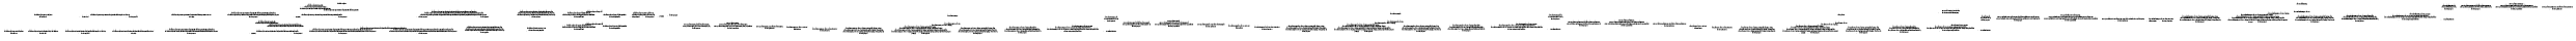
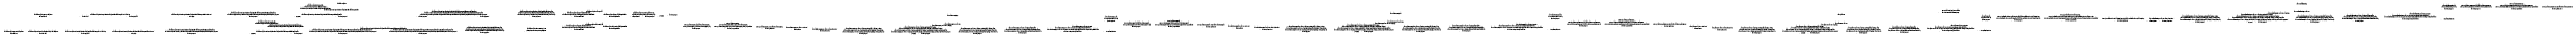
  digraph {
    rankdir=LR
    edge [style=solid]
    n1 [label="Read(CreateSource)"]
    n2 [label="ParMultiDo(Match)"]
    n3 [label="ParMultiDo(AssignShard)"]
    n4 [label="Window.Assign"]
    n5 [label="ParMultiDo(Anonymous)"]
    n6 [label=GroupByKey]
    n7 [label="ParMultiDo(Anonymous)"]
    n8 [label="ParMultiDo(Anonymous)"]
    n9 [label="ParMultiDo(Anonymous)"]
    n10 [label="ParMultiDo(Anonymous)"]
    n11 [label="ParMultiDo(ToReadableFile)"]
    n12 [label="ParMultiDo(BackupFileReader)"]
    n13 [label="Read(CreateSource)"]
    n14 [label="ParMultiDo(Match)"]
    n15 [label="ParMultiDo(AssignShard)"]
    n16 [label="Window.Assign"]
    n17 [label="ParMultiDo(Anonymous)"]
    n18 [label=GroupByKey]
    n19 [label="ParMultiDo(Anonymous)"]
    n20 [label="ParMultiDo(Anonymous)"]
    n21 [label="ParMultiDo(Anonymous)"]
    n22 [label="ParMultiDo(Anonymous)"]
-   n23 [label="ParMultiDo(FilterCommitLogFileByTime)"]
+   n23 [label="CreatePCollectionView(FilterCommitLogFileByTime)"]
    n24 [label="ParMultiDo(ToReadableFile)"]
    n25 [label="ParMultiDo(BackupFileReader)"]
    n26 [label="Flatten.PCollections"]
    n27 [label="ParMultiDo(Anonymous)"]
    n28 [label=GroupByKey]
    n29 [label="ParMultiDo(Anonymous)"]
    n30 [label="ParMultiDo(Anonymous)"]
    n31 [label="ParMultiDo(GroupIntoBatches)"]
    n32 [label="ParMultiDo(SqlBatchWriter)"]
    n33 [label="Flatten.PCollections"]
    n34 [label="ParMultiDo(CollectWindows)"]
    n35 [label="ParMultiDo(Anonymous)"]
    n36 [label=GroupByKey]
    n37 [label="ParMultiDo(Anonymous)"]
    n38 [label="ParMultiDo(Anonymous)"]
    n39 [label="ParMultiDo(Anonymous)"]
    n40 [label="ParMultiDo(VoidKeyToMultimapMaterialization)"]
    n41 [label="View.CreatePCollectionView"]
    n42 [label="ParMultiDo(Anonymous)"]
    n43 [label="ParMultiDo(Anonymous)"]
    n44 [label="ParMultiDo(GroupIntoBatches)"]
    n45 [label="ParMultiDo(SqlBatchWriter)"]
    n46 [label="Flatten.PCollections"]
    n47 [label="ParMultiDo(CollectWindows)"]
    n48 [label="ParMultiDo(Anonymous)"]
    n49 [label=GroupByKey]
    n50 [label="ParMultiDo(Anonymous)"]
    n51 [label="ParMultiDo(Anonymous)"]
    n52 [label="ParMultiDo(Anonymous)"]
    n53 [label="ParMultiDo(VoidKeyToMultimapMaterialization)"]
    n54 [label="View.CreatePCollectionView"]
    n55 [label="ParMultiDo(Anonymous)"]
    n56 [label="ParMultiDo(Anonymous)"]
    n57 [label="ParMultiDo(GroupIntoBatches)"]
    n58 [label="ParMultiDo(SqlBatchWriter)"]
    n59 [label="ParMultiDo(RemoveDomainBaseForeignKeys)"]
    n60 [label="Flatten.PCollections"]
    n61 [label="ParMultiDo(CollectWindows)"]
    n62 [label="ParMultiDo(Anonymous)"]
    n63 [label=GroupByKey]
    n64 [label="ParMultiDo(Anonymous)"]
    n65 [label="ParMultiDo(Anonymous)"]
    n66 [label="ParMultiDo(Anonymous)"]
    n67 [label="ParMultiDo(VoidKeyToMultimapMaterialization)"]
    n68 [label="View.CreatePCollectionView"]
    n69 [label="ParMultiDo(Anonymous)"]
    n70 [label="ParMultiDo(Anonymous)"]
    n71 [label="ParMultiDo(GroupIntoBatches)"]
    n72 [label="ParMultiDo(SqlBatchWriter)"]
    n73 [label="Flatten.PCollections"]
    n74 [label="ParMultiDo(CollectWindows)"]
    n75 [label="ParMultiDo(Anonymous)"]
    n76 [label=GroupByKey]
    n77 [label="ParMultiDo(Anonymous)"]
    n78 [label="ParMultiDo(Anonymous)"]
    n79 [label="ParMultiDo(Anonymous)"]
    n80 [label="ParMultiDo(VoidKeyToMultimapMaterialization)"]
    n81 [label="View.CreatePCollectionView"]
    n82 [label="ParMultiDo(Anonymous)"]
    n83 [label="ParMultiDo(Anonymous)"]
    n84 [label="ParMultiDo(GroupIntoBatches)"]
    n85 [label="ParMultiDo(SqlBatchWriter)"]
    subgraph cluster_1 {
      subgraph cluster_2 {
        label="Load Datastore snapshot"
        n28
        n29
        subgraph cluster_3 {
          label="Load Datastore snapshot/Get export file patterns"
          n1
        }
        subgraph cluster_4 {
          label="Load Datastore snapshot/Find export files"
          subgraph cluster_5 {
            label="Load Datastore snapshot/Find export files/FileIO.MatchAll"
            subgraph cluster_6 {
              label="Load Datastore snapshot/Find export files/FileIO.MatchAll/Reshuffle.ViaRandomKey"
              subgraph cluster_7 {
                label="Load Datastore snapshot/Find export files/FileIO.MatchAll/Reshuffle.ViaRandomKey/Pair with random key"
                n2
                n3
              }
              subgraph cluster_8 {
                label="Load Datastore snapshot/Find export files/FileIO.MatchAll/Reshuffle.ViaRandomKey/Reshuffle"
                subgraph cluster_9 {
                  label="Load Datastore snapshot/Find export files/FileIO.MatchAll/Reshuffle.ViaRandomKey/Reshuffle/Window.Into()"
                  n4
                }
                subgraph cluster_10 {
                  label="Load Datastore snapshot/Find export files/FileIO.MatchAll/Reshuffle.ViaRandomKey/Reshuffle/ReifyOriginalTimestamps"
                  subgraph cluster_11 {
                    label="Load Datastore snapshot/Find export files/FileIO.MatchAll/Reshuffle.ViaRandomKey/Reshuffle/ReifyOriginalTimestamps/ParDo(Anonymous)"
                    n5
                  }
                }
                subgraph cluster_12 {
                  label="Load Datastore snapshot/Find export files/FileIO.MatchAll/Reshuffle.ViaRandomKey/Reshuffle/ExpandIterable"
                  n6
                  n7
                }
                subgraph cluster_13 {
                  label="Load Datastore snapshot/Find export files/FileIO.MatchAll/Reshuffle.ViaRandomKey/Reshuffle/RestoreOriginalTimestamps"
                  subgraph cluster_14 {
                    label="Load Datastore snapshot/Find export files/FileIO.MatchAll/Reshuffle.ViaRandomKey/Reshuffle/RestoreOriginalTimestamps/Reify.ExtractTimestampsFromValues"
                    subgraph cluster_15 {
                      label="Load Datastore snapshot/Find export files/FileIO.MatchAll/Reshuffle.ViaRandomKey/Reshuffle/RestoreOriginalTimestamps/Reify.ExtractTimestampsFromValues/ParDo(Anonymous)"
                      n8
                      n9
                    }
                  }
                  subgraph cluster_16 {
                    label="Load Datastore snapshot/Find export files/FileIO.MatchAll/Reshuffle.ViaRandomKey/Reshuffle/RestoreOriginalTimestamps/ReifyTimestamps.RemoveWildcard"
                    subgraph cluster_17 {
                      label="Load Datastore snapshot/Find export files/FileIO.MatchAll/Reshuffle.ViaRandomKey/Reshuffle/RestoreOriginalTimestamps/ReifyTimestamps.RemoveWildcard/ParDo(Anonymous)"
                    }
                  }
                }
              }
              subgraph cluster_18 {
                label="Load Datastore snapshot/Find export files/FileIO.MatchAll/Reshuffle.ViaRandomKey/Values"
                subgraph cluster_19 {
                  label="Load Datastore snapshot/Find export files/FileIO.MatchAll/Reshuffle.ViaRandomKey/Values/Values"
                  subgraph cluster_20 {
                    label="Load Datastore snapshot/Find export files/FileIO.MatchAll/Reshuffle.ViaRandomKey/Values/Values/Map"
                    n10
                  }
                }
              }
            }
            subgraph cluster_21 {
              label="Load Datastore snapshot/Find export files/FileIO.MatchAll/Match filepatterns"
            }
          }
        }
        subgraph cluster_22 {
          label="Load Datastore snapshot/Load export data"
          subgraph cluster_23 {
            label="Load Datastore snapshot/Load export data/FileIO.ReadMatches"
            subgraph cluster_24 {
              label="Load Datastore snapshot/Load export data/FileIO.ReadMatches/ParDo(ToReadableFile)"
              n11
            }
          }
          subgraph cluster_25 {
            label="Load Datastore snapshot/Load export data/BackupFileReader"
            n12
          }
        }
        subgraph cluster_26 {
          label="Load Datastore snapshot/Get commitlog file patterns"
          n13
        }
        subgraph cluster_27 {
          label="Load Datastore snapshot/Find commitlog files"
          subgraph cluster_28 {
            label="Load Datastore snapshot/Find commitlog files/FileIO.MatchAll"
            subgraph cluster_29 {
              label="Load Datastore snapshot/Find commitlog files/FileIO.MatchAll/Match filepatterns"
              n14
            }
            subgraph cluster_30 {
              label="Load Datastore snapshot/Find commitlog files/FileIO.MatchAll/Reshuffle.ViaRandomKey"
              subgraph cluster_31 {
                label="Load Datastore snapshot/Find commitlog files/FileIO.MatchAll/Reshuffle.ViaRandomKey/Pair with random key"
                n15
              }
              subgraph cluster_32 {
                label="Load Datastore snapshot/Find commitlog files/FileIO.MatchAll/Reshuffle.ViaRandomKey/Reshuffle"
                subgraph cluster_33 {
                  label="Load Datastore snapshot/Find commitlog files/FileIO.MatchAll/Reshuffle.ViaRandomKey/Reshuffle/Window.Into()"
                  n16
                }
                subgraph cluster_34 {
                  label="Load Datastore snapshot/Find commitlog files/FileIO.MatchAll/Reshuffle.ViaRandomKey/Reshuffle/ReifyOriginalTimestamps"
                  subgraph cluster_35 {
                    label="Load Datastore snapshot/Find commitlog files/FileIO.MatchAll/Reshuffle.ViaRandomKey/Reshuffle/ReifyOriginalTimestamps/ParDo(Anonymous)"
                    n17
                  }
                }
                subgraph cluster_36 {
                  label="Load Datastore snapshot/Find commitlog files/FileIO.MatchAll/Reshuffle.ViaRandomKey/Reshuffle/ExpandIterable"
                  n18
                  n19
                }
                subgraph cluster_37 {
                  label="Load Datastore snapshot/Find commitlog files/FileIO.MatchAll/Reshuffle.ViaRandomKey/Reshuffle/RestoreOriginalTimestamps"
                  subgraph cluster_38 {
                    label="Load Datastore snapshot/Find commitlog files/FileIO.MatchAll/Reshuffle.ViaRandomKey/Reshuffle/RestoreOriginalTimestamps/ReifyTimestamps.RemoveWildcard"
                    subgraph cluster_39 {
                      label="Load Datastore snapshot/Find commitlog files/FileIO.MatchAll/Reshuffle.ViaRandomKey/Reshuffle/RestoreOriginalTimestamps/ReifyTimestamps.RemoveWildcard/ParDo(Anonymous)"
                      n20
                    }
                  }
                  subgraph cluster_40 {
                    label="Load Datastore snapshot/Find commitlog files/FileIO.MatchAll/Reshuffle.ViaRandomKey/Reshuffle/RestoreOriginalTimestamps/Reify.ExtractTimestampsFromValues"
                    subgraph cluster_41 {
                      label="Load Datastore snapshot/Find commitlog files/FileIO.MatchAll/Reshuffle.ViaRandomKey/Reshuffle/RestoreOriginalTimestamps/Reify.ExtractTimestampsFromValues/ParDo(Anonymous)"
                      n21
                    }
                  }
                }
              }
              subgraph cluster_42 {
                label="Load Datastore snapshot/Find commitlog files/FileIO.MatchAll/Reshuffle.ViaRandomKey/Values"
                subgraph cluster_43 {
                  label="Load Datastore snapshot/Find commitlog files/FileIO.MatchAll/Reshuffle.ViaRandomKey/Values/Values"
                  subgraph cluster_44 {
                    label="Load Datastore snapshot/Find commitlog files/FileIO.MatchAll/Reshuffle.ViaRandomKey/Values/Values/Map"
                    n22
                  }
                }
              }
            }
          }
        }
        subgraph cluster_45 {
          label="Load Datastore snapshot/Filter commitLog by time"
          n23
        }
        subgraph cluster_46 {
          label="Load Datastore snapshot/Load commitlog data"
          subgraph cluster_47 {
            label="Load Datastore snapshot/Load commitlog data/FileIO.ReadMatches"
            subgraph cluster_48 {
              label="Load Datastore snapshot/Load commitlog data/FileIO.ReadMatches/ParDo(ToReadableFile)"
              n24
            }
          }
          subgraph cluster_49 {
            label="Load Datastore snapshot/Load commitlog data/BackupFileReader"
            n25
          }
        }
        subgraph cluster_50 {
          label="Load Datastore snapshot/Key entities by Datastore Keys"
          subgraph cluster_51 {
            label="Load Datastore snapshot/Key entities by Datastore Keys/Map"
            n26
            n27
          }
        }
      }
      subgraph cluster_52 {
        label="Write to sql: Transforms:Registry"
        subgraph cluster_53 {
          label="Write to sql: Transforms:Registry/Shard data for Transforms:Registry"
          subgraph cluster_54 {
            label="Write to sql: Transforms:Registry/Shard data for Transforms:Registry/Map"
            n30
          }
        }
        subgraph cluster_55 {
          label="Write to sql: Transforms:Registry/Batch output by shard Transforms:Registry"
          subgraph cluster_56 {
            label="Write to sql: Transforms:Registry/Batch output by shard Transforms:Registry/ParDo(GroupIntoBatches)"
            n31
          }
        }
        subgraph cluster_57 {
          label="Write to sql: Transforms:Registry/Write in batch for Transforms:Registry"
          n32
        }
      }
      subgraph cluster_58 {
        label="Wait on Transforms:Registry"
        subgraph cluster_59 {
          label="Wait on Transforms:Registry/To wait view 0"
          subgraph cluster_60 {
            label="Wait on Transforms:Registry/To wait view 0/Window.Into()"
            n33
          }
          subgraph cluster_61 {
            label="Wait on Transforms:Registry/To wait view 0/ParDo(CollectWindows)"
            n34
          }
          subgraph cluster_62 {
            label="Wait on Transforms:Registry/To wait view 0/Sample.Any"
            subgraph cluster_63 {
              label="Wait on Transforms:Registry/To wait view 0/Sample.Any/Combine.globally(SampleAny)"
              subgraph cluster_64 {
                label="Wait on Transforms:Registry/To wait view 0/Sample.Any/Combine.globally(SampleAny)/WithKeys"
                subgraph cluster_65 {
                  label="Wait on Transforms:Registry/To wait view 0/Sample.Any/Combine.globally(SampleAny)/WithKeys/AddKeys"
                  subgraph cluster_66 {
                    label="Wait on Transforms:Registry/To wait view 0/Sample.Any/Combine.globally(SampleAny)/WithKeys/AddKeys/Map"
                    n35
                  }
                }
              }
              subgraph cluster_67 {
                label="Wait on Transforms:Registry/To wait view 0/Sample.Any/Combine.globally(SampleAny)/Combine.perKey(SampleAny)"
                subgraph cluster_68 {
                  label="Wait on Transforms:Registry/To wait view 0/Sample.Any/Combine.globally(SampleAny)/Combine.perKey(SampleAny)/Combine.GroupedValues"
                  subgraph cluster_69 {
                    label="Wait on Transforms:Registry/To wait view 0/Sample.Any/Combine.globally(SampleAny)/Combine.perKey(SampleAny)/Combine.GroupedValues/ParDo(Anonymous)"
                    n36
                    n37
                  }
                }
              }
              subgraph cluster_70 {
                label="Wait on Transforms:Registry/To wait view 0/Sample.Any/Combine.globally(SampleAny)/Values"
                subgraph cluster_71 {
                  label="Wait on Transforms:Registry/To wait view 0/Sample.Any/Combine.globally(SampleAny)/Values/Values"
                  subgraph cluster_72 {
                    label="Wait on Transforms:Registry/To wait view 0/Sample.Any/Combine.globally(SampleAny)/Values/Values/Map"
                    n38
                  }
                }
              }
            }
            subgraph cluster_73 {
              label="Wait on Transforms:Registry/To wait view 0/Sample.Any/Flatten.Iterables"
              subgraph cluster_74 {
                label="Wait on Transforms:Registry/To wait view 0/Sample.Any/Flatten.Iterables/FlattenIterables"
                subgraph cluster_75 {
                  label="Wait on Transforms:Registry/To wait view 0/Sample.Any/Flatten.Iterables/FlattenIterables/FlatMap"
                  n39
                }
              }
            }
          }
          subgraph cluster_76 {
            label="Wait on Transforms:Registry/To wait view 0/View.AsList"
            n41
            subgraph cluster_77 {
              label="Wait on Transforms:Registry/To wait view 0/View.AsList/View.VoidKeyToMultimapMaterialization"
              subgraph cluster_78 {
                label="Wait on Transforms:Registry/To wait view 0/View.AsList/View.VoidKeyToMultimapMaterialization/ParDo(VoidKeyToMultimapMaterialization)"
                n40
              }
            }
          }
        }
        subgraph cluster_79 {
          label="Wait on Transforms:Registry/Wait"
          subgraph cluster_80 {
            label="Wait on Transforms:Registry/Wait/Map"
            n42
          }
        }
      }
      subgraph cluster_81 {
        label="Write to sql: Transforms:Registrar"
        subgraph cluster_82 {
          label="Write to sql: Transforms:Registrar/Shard data for Transforms:Registrar"
          subgraph cluster_83 {
            label="Write to sql: Transforms:Registrar/Shard data for Transforms:Registrar/Map"
            n43
          }
        }
        subgraph cluster_84 {
          label="Write to sql: Transforms:Registrar/Batch output by shard Transforms:Registrar"
          subgraph cluster_85 {
            label="Write to sql: Transforms:Registrar/Batch output by shard Transforms:Registrar/ParDo(GroupIntoBatches)"
            n44
          }
        }
        subgraph cluster_86 {
          label="Write to sql: Transforms:Registrar/Write in batch for Transforms:Registrar"
          n45
        }
      }
      subgraph cluster_87 {
        label="Wait on Transforms:Registrar"
        subgraph cluster_88 {
          label="Wait on Transforms:Registrar/To wait view 0"
          subgraph cluster_89 {
            label="Wait on Transforms:Registrar/To wait view 0/Window.Into()"
            n46
          }
          subgraph cluster_90 {
            label="Wait on Transforms:Registrar/To wait view 0/ParDo(CollectWindows)"
            n47
          }
          subgraph cluster_91 {
            label="Wait on Transforms:Registrar/To wait view 0/Sample.Any"
            subgraph cluster_92 {
              label="Wait on Transforms:Registrar/To wait view 0/Sample.Any/Combine.globally(SampleAny)"
              subgraph cluster_93 {
                label="Wait on Transforms:Registrar/To wait view 0/Sample.Any/Combine.globally(SampleAny)/WithKeys"
                subgraph cluster_94 {
                  label="Wait on Transforms:Registrar/To wait view 0/Sample.Any/Combine.globally(SampleAny)/WithKeys/AddKeys"
                  subgraph cluster_95 {
                    label="Wait on Transforms:Registrar/To wait view 0/Sample.Any/Combine.globally(SampleAny)/WithKeys/AddKeys/Map"
                    n48
                  }
                }
              }
              subgraph cluster_96 {
                label="Wait on Transforms:Registrar/To wait view 0/Sample.Any/Combine.globally(SampleAny)/Combine.perKey(SampleAny)"
                subgraph cluster_97 {
                  label="Wait on Transforms:Registrar/To wait view 0/Sample.Any/Combine.globally(SampleAny)/Combine.perKey(SampleAny)/Combine.GroupedValues"
                  subgraph cluster_98 {
                    label="Wait on Transforms:Registrar/To wait view 0/Sample.Any/Combine.globally(SampleAny)/Combine.perKey(SampleAny)/Combine.GroupedValues/ParDo(Anonymous)"
                    n49
                    n50
                  }
                }
              }
              subgraph cluster_99 {
                label="Wait on Transforms:Registrar/To wait view 0/Sample.Any/Combine.globally(SampleAny)/Values"
                subgraph cluster_100 {
                  label="Wait on Transforms:Registrar/To wait view 0/Sample.Any/Combine.globally(SampleAny)/Values/Values"
                  subgraph cluster_101 {
                    label="Wait on Transforms:Registrar/To wait view 0/Sample.Any/Combine.globally(SampleAny)/Values/Values/Map"
                    n51
                  }
                }
              }
            }
            subgraph cluster_102 {
              label="Wait on Transforms:Registrar/To wait view 0/Sample.Any/Flatten.Iterables"
              subgraph cluster_103 {
                label="Wait on Transforms:Registrar/To wait view 0/Sample.Any/Flatten.Iterables/FlattenIterables"
                subgraph cluster_104 {
                  label="Wait on Transforms:Registrar/To wait view 0/Sample.Any/Flatten.Iterables/FlattenIterables/FlatMap"
                  n52
                }
              }
            }
          }
          subgraph cluster_105 {
            label="Wait on Transforms:Registrar/To wait view 0/View.AsList"
            n54
            subgraph cluster_106 {
              label="Wait on Transforms:Registrar/To wait view 0/View.AsList/View.VoidKeyToMultimapMaterialization"
              subgraph cluster_107 {
                label="Wait on Transforms:Registrar/To wait view 0/View.AsList/View.VoidKeyToMultimapMaterialization/ParDo(VoidKeyToMultimapMaterialization)"
                n53
              }
            }
          }
        }
        subgraph cluster_108 {
          label="Wait on Transforms:Registrar/Wait"
          subgraph cluster_109 {
            label="Wait on Transforms:Registrar/Wait/Map"
            n55
          }
        }
      }
      subgraph cluster_110 {
        label="Write to sql: Transforms:ContactResource"
        subgraph cluster_111 {
          label="Write to sql: Transforms:ContactResource/Shard data for Transforms:ContactResource"
          subgraph cluster_112 {
            label="Write to sql: Transforms:ContactResource/Shard data for Transforms:ContactResource/Map"
            n56
          }
        }
        subgraph cluster_113 {
          label="Write to sql: Transforms:ContactResource/Batch output by shard Transforms:ContactResource"
          subgraph cluster_114 {
            label="Write to sql: Transforms:ContactResource/Batch output by shard Transforms:ContactResource/ParDo(GroupIntoBatches)"
            n57
          }
        }
        subgraph cluster_115 {
          label="Write to sql: Transforms:ContactResource/Write in batch for Transforms:ContactResource"
          n58
        }
      }
      subgraph cluster_116 {
        label="Remove circular foreign keys from DomainBase"
        n59
      }
      subgraph cluster_117 {
        label="Wait on phase one"
        subgraph cluster_118 {
          label="Wait on phase one/To wait view 0"
          subgraph cluster_119 {
            label="Wait on phase one/To wait view 0/Window.Into()"
            n60
          }
          subgraph cluster_120 {
            label="Wait on phase one/To wait view 0/ParDo(CollectWindows)"
            n61
          }
          subgraph cluster_121 {
            label="Wait on phase one/To wait view 0/Sample.Any"
            subgraph cluster_122 {
              label="Wait on phase one/To wait view 0/Sample.Any/Combine.globally(SampleAny)"
              subgraph cluster_123 {
                label="Wait on phase one/To wait view 0/Sample.Any/Combine.globally(SampleAny)/WithKeys"
                subgraph cluster_124 {
                  label="Wait on phase one/To wait view 0/Sample.Any/Combine.globally(SampleAny)/WithKeys/AddKeys"
                  subgraph cluster_125 {
                    label="Wait on phase one/To wait view 0/Sample.Any/Combine.globally(SampleAny)/WithKeys/AddKeys/Map"
                    n62
                  }
                }
              }
              subgraph cluster_126 {
                label="Wait on phase one/To wait view 0/Sample.Any/Combine.globally(SampleAny)/Combine.perKey(SampleAny)"
                subgraph cluster_127 {
                  label="Wait on phase one/To wait view 0/Sample.Any/Combine.globally(SampleAny)/Combine.perKey(SampleAny)/Combine.GroupedValues"
                  subgraph cluster_128 {
                    label="Wait on phase one/To wait view 0/Sample.Any/Combine.globally(SampleAny)/Combine.perKey(SampleAny)/Combine.GroupedValues/ParDo(Anonymous)"
                    n63
                    n64
                  }
                }
              }
              subgraph cluster_129 {
                label="Wait on phase one/To wait view 0/Sample.Any/Combine.globally(SampleAny)/Values"
                subgraph cluster_130 {
                  label="Wait on phase one/To wait view 0/Sample.Any/Combine.globally(SampleAny)/Values/Values"
                  subgraph cluster_131 {
                    label="Wait on phase one/To wait view 0/Sample.Any/Combine.globally(SampleAny)/Values/Values/Map"
                    n65
                  }
                }
              }
            }
            subgraph cluster_132 {
              label="Wait on phase one/To wait view 0/Sample.Any/Flatten.Iterables"
              subgraph cluster_133 {
                label="Wait on phase one/To wait view 0/Sample.Any/Flatten.Iterables/FlattenIterables"
                subgraph cluster_134 {
                  label="Wait on phase one/To wait view 0/Sample.Any/Flatten.Iterables/FlattenIterables/FlatMap"
                  n66
                }
              }
            }
          }
          subgraph cluster_135 {
            label="Wait on phase one/To wait view 0/View.AsList"
            n68
            subgraph cluster_136 {
              label="Wait on phase one/To wait view 0/View.AsList/View.VoidKeyToMultimapMaterialization"
              subgraph cluster_137 {
                label="Wait on phase one/To wait view 0/View.AsList/View.VoidKeyToMultimapMaterialization/ParDo(VoidKeyToMultimapMaterialization)"
                n67
              }
            }
          }
        }
        subgraph cluster_138 {
          label="Wait on phase one/Wait"
          subgraph cluster_139 {
            label="Wait on phase one/Wait/Map"
            n69
          }
        }
      }
      subgraph cluster_140 {
        label="Write to sql: DomainBase without circular foreign keys"
        subgraph cluster_141 {
          label="Write to sql: DomainBase without circular foreign keys/Shard data for DomainBase without circular foreign keys"
          subgraph cluster_142 {
            label="Write to sql: DomainBase without circular foreign keys/Shard data for DomainBase without circular foreign keys/Map"
            n70
          }
        }
        subgraph cluster_143 {
          label="Write to sql: DomainBase without circular foreign keys/Batch output by shard DomainBase without circular foreign keys"
          subgraph cluster_144 {
            label="Write to sql: DomainBase without circular foreign keys/Batch output by shard DomainBase without circular foreign keys/ParDo(GroupIntoBatches)"
            n71
          }
        }
        subgraph cluster_145 {
          label="Write to sql: DomainBase without circular foreign keys/Write in batch for DomainBase without circular foreign keys"
          n72
        }
      }
      subgraph cluster_146 {
        label="Wait on DomainBaseNoFkeys"
        subgraph cluster_147 {
          label="Wait on DomainBaseNoFkeys/To wait view 0"
          subgraph cluster_148 {
            label="Wait on DomainBaseNoFkeys/To wait view 0/ParDo(CollectWindows)"
            n73
            n74
          }
          subgraph cluster_149 {
            label="Wait on DomainBaseNoFkeys/To wait view 0/Window.Into()"
          }
          subgraph cluster_150 {
            label="Wait on DomainBaseNoFkeys/To wait view 0/Sample.Any"
            subgraph cluster_151 {
              label="Wait on DomainBaseNoFkeys/To wait view 0/Sample.Any/Combine.globally(SampleAny)"
              subgraph cluster_152 {
                label="Wait on DomainBaseNoFkeys/To wait view 0/Sample.Any/Combine.globally(SampleAny)/WithKeys"
                subgraph cluster_153 {
                  label="Wait on DomainBaseNoFkeys/To wait view 0/Sample.Any/Combine.globally(SampleAny)/WithKeys/AddKeys"
                  subgraph cluster_154 {
                    label="Wait on DomainBaseNoFkeys/To wait view 0/Sample.Any/Combine.globally(SampleAny)/WithKeys/AddKeys/Map"
                    n75
                  }
                }
              }
              subgraph cluster_155 {
                label="Wait on DomainBaseNoFkeys/To wait view 0/Sample.Any/Combine.globally(SampleAny)/Combine.perKey(SampleAny)"
                subgraph cluster_156 {
                  label="Wait on DomainBaseNoFkeys/To wait view 0/Sample.Any/Combine.globally(SampleAny)/Combine.perKey(SampleAny)/Combine.GroupedValues"
                  subgraph cluster_157 {
                    label="Wait on DomainBaseNoFkeys/To wait view 0/Sample.Any/Combine.globally(SampleAny)/Combine.perKey(SampleAny)/Combine.GroupedValues/ParDo(Anonymous)"
                    n76
                    n77
                  }
                }
              }
              subgraph cluster_158 {
                label="Wait on DomainBaseNoFkeys/To wait view 0/Sample.Any/Combine.globally(SampleAny)/Values"
                subgraph cluster_159 {
                  label="Wait on DomainBaseNoFkeys/To wait view 0/Sample.Any/Combine.globally(SampleAny)/Values/Values"
                  subgraph cluster_160 {
                    label="Wait on DomainBaseNoFkeys/To wait view 0/Sample.Any/Combine.globally(SampleAny)/Values/Values/Map"
                    n78
                  }
                }
              }
            }
            subgraph cluster_161 {
              label="Wait on DomainBaseNoFkeys/To wait view 0/Sample.Any/Flatten.Iterables"
              subgraph cluster_162 {
                label="Wait on DomainBaseNoFkeys/To wait view 0/Sample.Any/Flatten.Iterables/FlattenIterables"
                subgraph cluster_163 {
                  label="Wait on DomainBaseNoFkeys/To wait view 0/Sample.Any/Flatten.Iterables/FlattenIterables/FlatMap"
                  n79
                }
              }
            }
          }
          subgraph cluster_164 {
            label="Wait on DomainBaseNoFkeys/To wait view 0/View.AsList"
            n81
            subgraph cluster_165 {
              label="Wait on DomainBaseNoFkeys/To wait view 0/View.AsList/View.VoidKeyToMultimapMaterialization"
              subgraph cluster_166 {
                label="Wait on DomainBaseNoFkeys/To wait view 0/View.AsList/View.VoidKeyToMultimapMaterialization/ParDo(VoidKeyToMultimapMaterialization)"
                n80
              }
            }
          }
        }
        subgraph cluster_167 {
          label="Wait on DomainBaseNoFkeys/Wait"
          subgraph cluster_168 {
            label="Wait on DomainBaseNoFkeys/Wait/Map"
            n82
          }
        }
      }
      subgraph cluster_169 {
        label="Write to sql: Transforms:HostResource"
        subgraph cluster_170 {
          label="Write to sql: Transforms:HostResource/Shard data for Transforms:HostResource"
          subgraph cluster_171 {
            label="Write to sql: Transforms:HostResource/Shard data for Transforms:HostResource/Map"
            n83
          }
        }
        subgraph cluster_172 {
          label="Write to sql: Transforms:HostResource/Batch output by shard Transforms:HostResource"
          subgraph cluster_173 {
            label="Write to sql: Transforms:HostResource/Batch output by shard Transforms:HostResource/ParDo(GroupIntoBatches)"
            n84
          }
        }
        subgraph cluster_174 {
          label="Write to sql: Transforms:HostResource/Write in batch for Transforms:HostResource"
          n85
        }
      }
    }
    n1 -> n2
    n2 -> n3
    n3 -> n4
    n4 -> n5
    n5 -> n6
    n6 -> n7
    n7 -> n8
    n8 -> n9
    n9 -> n10
    n10 -> n11
    n11 -> n12
    n12 -> n26
    n13 -> n14
    n14 -> n15
    n15 -> n16
    n16 -> n17
    n17 -> n18
    n18 -> n19
    n19 -> n20
    n20 -> n21
    n21 -> n22
    n22 -> n23
    n23 -> n24
    n24 -> n25
    n25 -> n26
    n26 -> n27
    n27 -> n28
    n28 -> n29
    n29 -> n30
    n29 -> n42
    n29 -> n55
    n29 -> n59
    n29 -> n82
    n30 -> n31
    n31 -> n32
    n32 -> n33
    n33 -> n34
    n34 -> n35
    n35 -> n36
    n36 -> n37
    n37 -> n38
    n38 -> n39
    n39 -> n40
    n40 -> n41
    n40 -> n42 [style=dashed]
    n42 -> n43
    n43 -> n44
    n44 -> n45
    n45 -> n46
    n46 -> n47
    n47 -> n48
    n48 -> n49
    n49 -> n50
    n50 -> n51
    n51 -> n52
    n52 -> n53
    n53 -> n54
    n53 -> n55 [style=dashed]
    n55 -> n56
    n56 -> n57
    n57 -> n58
    n58 -> n60
    n59 -> n69
    n60 -> n61
    n61 -> n62
    n62 -> n63
    n63 -> n64
    n64 -> n65
    n65 -> n66
    n66 -> n67
    n67 -> n68
    n67 -> n69 [style=dashed]
    n69 -> n70
    n70 -> n71
    n71 -> n72
    n72 -> n73
    n73 -> n74
    n74 -> n75
    n75 -> n76
    n76 -> n77
    n77 -> n78
    n78 -> n79
    n79 -> n80
    n80 -> n81
    n80 -> n82 [style=dashed]
    n82 -> n83
    n83 -> n84
    n84 -> n85
  }
